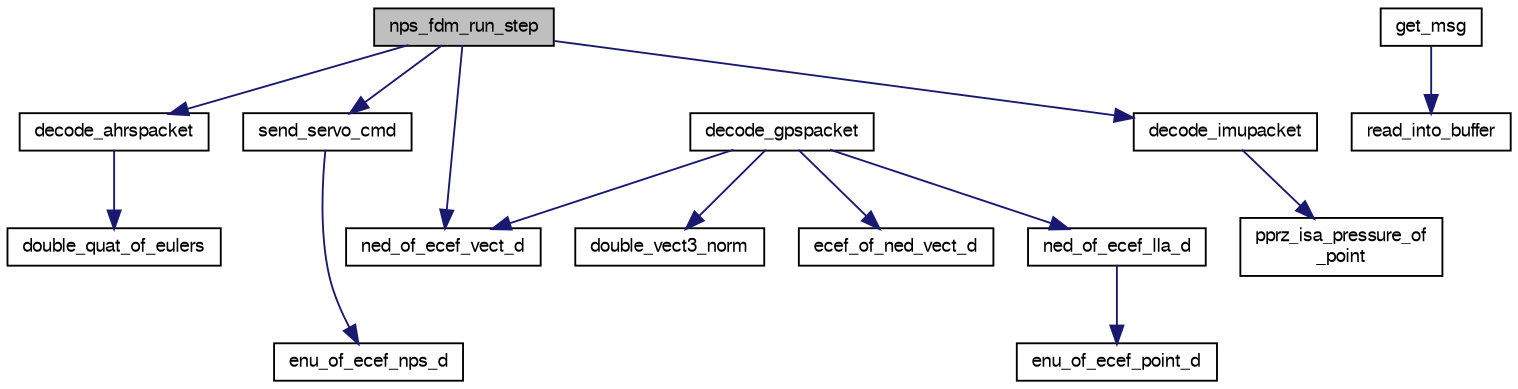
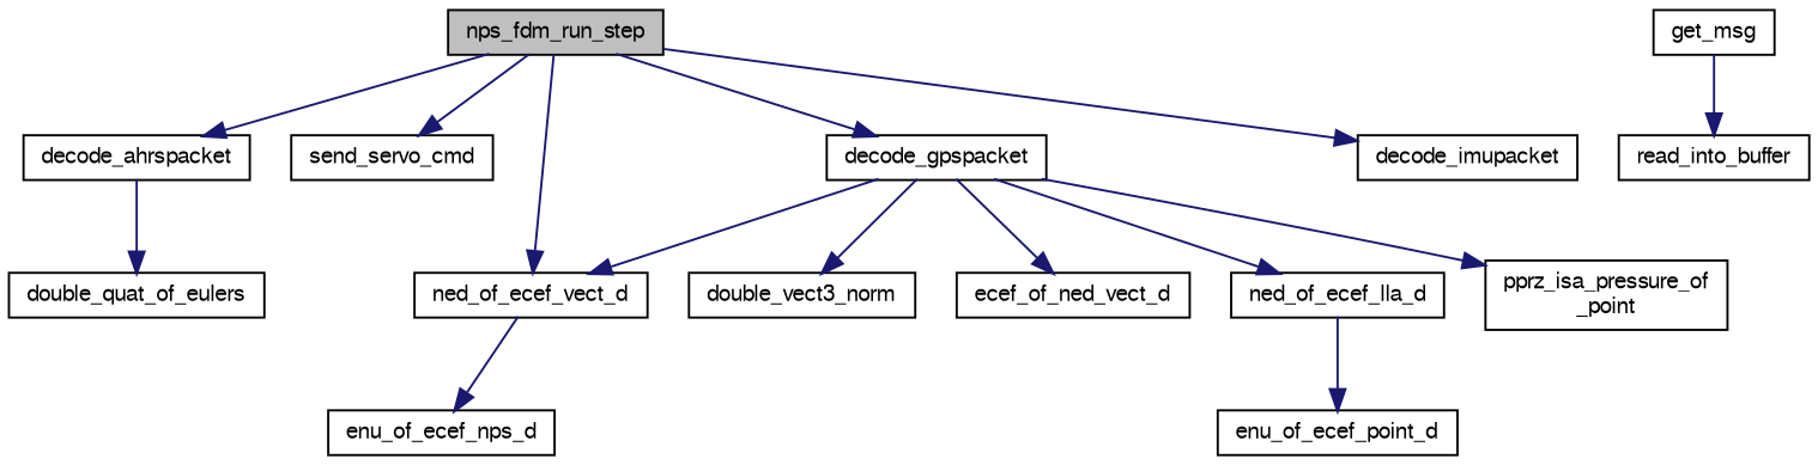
  digraph {
    rankdir=TB
    node [color=black fillcolor=white fontname=FreeSans fontsize=10 shape=record style=filled]
    edge [color=midnightblue fontname=FreeSans fontsize=10 labelfontname=FreeSans labelfontsize=10 style=solid]
    n1 [fillcolor=grey75 fontcolor=black height=0.2 label=nps_fdm_run_step width=0.4]
    n2 [height=0.2 label=decode_ahrspacket width=0.4]
    n3 [height=0.2 label=decode_gpspacket width=0.4]
    n4 [height=0.2 label=decode_imupacket width=0.4]
    n5 [height=0.2 label=send_servo_cmd width=0.4]
    n6 [height=0.2 label=ned_of_ecef_vect_d width=0.4]
    n7 [height=0.2 label=double_quat_of_eulers width=0.4]
    n8 [height=0.2 label=double_vect3_norm width=0.4]
    n9 [height=0.2 label=ecef_of_ned_vect_d width=0.4]
    n10 [height=0.2 label=ned_of_ecef_lla_d width=0.4]
    n11 [height=0.2 label="pprz_isa_pressure_of\l_point" width=0.4]
    n12 [height=0.2 label=get_msg width=0.4]
    n13 [height=0.2 label=read_into_buffer width=0.4]
    n14 [height=0.2 label=enu_of_ecef_point_d width=0.4]
    n15 [height=0.2 label=enu_of_ecef_nps_d width=0.4]
    n1 -> n2
+   n1 -> n3
    n1 -> n4
    n1 -> n5
    n1 -> n6
    n2 -> n7
    n3 -> n6
    n3 -> n8
    n3 -> n9
    n3 -> n10
-   n4 -> n11
-   n5 -> n15
+   n3 -> n11
+   n6 -> n15
    n10 -> n14
    n12 -> n13
  }
